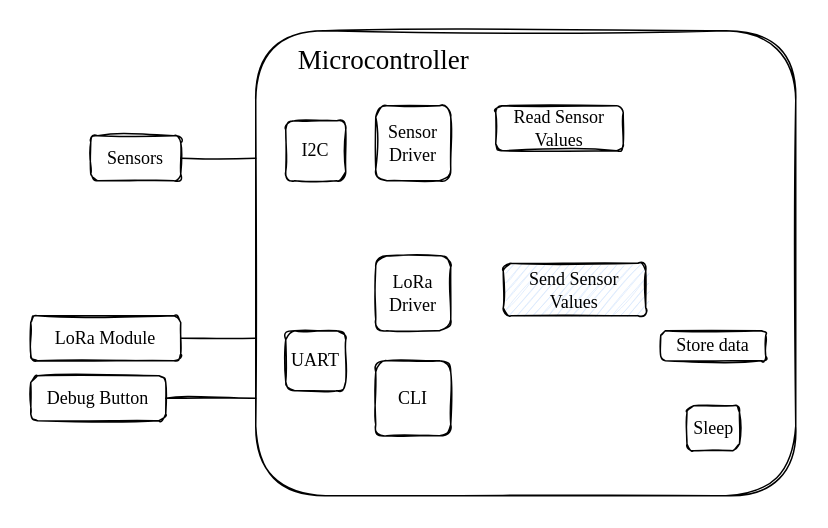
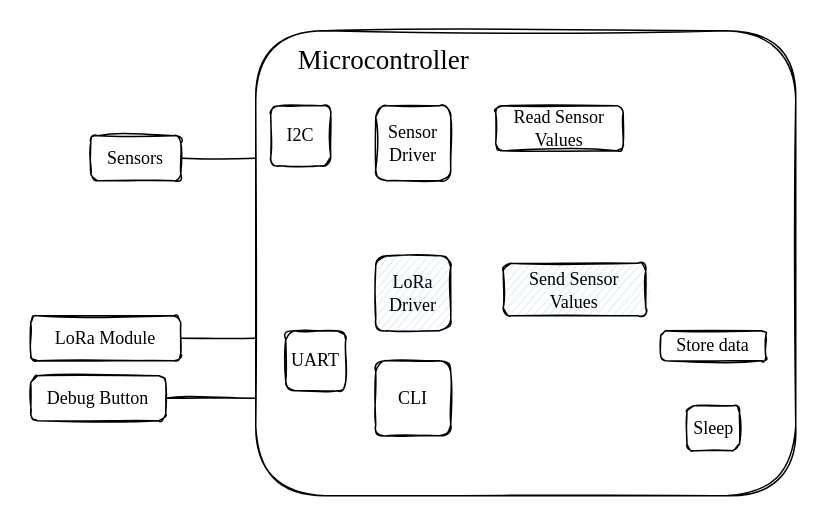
  <mxCell id="0" />
  <mxCell id="1" parent="0" />
  <mxCell id="2" value="Sensors" style="rounded=1;whiteSpace=wrap;html=1;fontFamily=Comic Sans MS;sketch=1;" parent="1" vertex="1"><mxGeometry x="60" y="90" width="60" height="30" as="geometry" /></mxCell>
  <mxCell id="3" value="LoRa Module" style="rounded=1;whiteSpace=wrap;html=1;fontFamily=Comic Sans MS;sketch=1;" parent="1" vertex="1"><mxGeometry x="20" y="210" width="100" height="30" as="geometry" /></mxCell>
  <mxCell id="4" value="" style="rounded=1;whiteSpace=wrap;html=1;sketch=1;" parent="1" vertex="1"><mxGeometry x="170" y="20" width="360" height="310" as="geometry" /></mxCell>
- <mxCell id="5" value="I2C" style="whiteSpace=wrap;html=1;aspect=fixed;fontFamily=Comic Sans MS;sketch=1;rounded=1;" parent="1" vertex="1"><mxGeometry x="190" y="80" width="40" height="40" as="geometry" /></mxCell>
+ <mxCell id="5" value="I2C" style="whiteSpace=wrap;html=1;aspect=fixed;fontFamily=Comic Sans MS;sketch=1;rounded=1;" parent="1" vertex="1"><mxGeometry x="180" y="70" width="40" height="40" as="geometry" /></mxCell>
  <mxCell id="6" value="UART" style="whiteSpace=wrap;html=1;aspect=fixed;fontFamily=Comic Sans MS;sketch=1;rounded=1;" parent="1" vertex="1"><mxGeometry x="190" y="220" width="40" height="40" as="geometry" /></mxCell>
- <mxCell id="7" value="LoRa Driver" style="whiteSpace=wrap;html=1;aspect=fixed;fontFamily=Comic Sans MS;sketch=1;rounded=1;" parent="1" vertex="1"><mxGeometry x="250" y="170" width="50" height="50" as="geometry" /></mxCell>
+ <mxCell id="7" value="LoRa Driver" style="whiteSpace=wrap;html=1;aspect=fixed;fontFamily=Comic Sans MS;sketch=1;rounded=1;fillColor=#dae8fc;" parent="1" vertex="1"><mxGeometry x="250" y="170" width="50" height="50" as="geometry" /></mxCell>
  <mxCell id="8" value="Sensor&lt;br&gt;Driver" style="whiteSpace=wrap;html=1;aspect=fixed;fontFamily=Comic Sans MS;sketch=1;rounded=1;" parent="1" vertex="1"><mxGeometry x="250" y="70" width="50" height="50" as="geometry" /></mxCell>
  <mxCell id="9" value="CLI" style="whiteSpace=wrap;html=1;aspect=fixed;fontFamily=Comic Sans MS;sketch=1;rounded=1;" parent="1" vertex="1"><mxGeometry x="250" y="240" width="50" height="50" as="geometry" /></mxCell>
  <mxCell id="10" value="Read Sensor Values" style="rounded=1;whiteSpace=wrap;html=1;fontFamily=Comic Sans MS;sketch=1;" parent="1" vertex="1"><mxGeometry x="330" y="70" width="85" height="30" as="geometry" /></mxCell>
  <mxCell id="11" value="Send Sensor Values" style="rounded=1;whiteSpace=wrap;html=1;fontFamily=Comic Sans MS;sketch=1;fillColor=#dae8fc;" parent="1" vertex="1"><mxGeometry x="335" y="175" width="95" height="35" as="geometry" /></mxCell>
  <mxCell id="12" value="Store data" style="rounded=1;whiteSpace=wrap;html=1;fontFamily=Comic Sans MS;sketch=1;" parent="1" vertex="1"><mxGeometry x="440" y="220" width="70" height="20" as="geometry" /></mxCell>
  <mxCell id="13" value="Sleep" style="rounded=1;whiteSpace=wrap;html=1;fontFamily=Comic Sans MS;sketch=1;" parent="1" vertex="1"><mxGeometry x="457.5" y="270" width="35" height="30" as="geometry" /></mxCell>
  <mxCell id="14" value="Debug Button" style="rounded=1;whiteSpace=wrap;html=1;fontFamily=Comic Sans MS;sketch=1;" parent="1" vertex="1"><mxGeometry x="20" y="250" width="90" height="30" as="geometry" /></mxCell>
  <mxCell id="15" value="&lt;font face=&quot;Comic Sans MS&quot; style=&quot;font-size: 18px&quot;&gt;Microcontroller&lt;/font&gt;" style="text;html=1;align=center;verticalAlign=middle;resizable=0;points=[];autosize=1;strokeColor=none;fillColor=none;sketch=1;rounded=1;" parent="1" vertex="1"><mxGeometry x="180" y="30" width="150" height="20" as="geometry" /></mxCell>
  <mxCell id="16" value="" style="endArrow=none;html=1;rounded=1;fontFamily=Comic Sans MS;fontSize=18;exitX=1;exitY=0.5;exitDx=0;exitDy=0;sketch=1;" parent="1" source="2" edge="1"><mxGeometry width="50" height="50" relative="1" as="geometry"><mxPoint x="90" y="104.5" as="sourcePoint" /><mxPoint x="170" y="105" as="targetPoint" /><Array as="points"><mxPoint x="120" y="104.5" /></Array></mxGeometry></mxCell>
  <mxCell id="17" value="" style="endArrow=none;html=1;rounded=1;fontFamily=Comic Sans MS;fontSize=18;exitX=1;exitY=0.5;exitDx=0;exitDy=0;sketch=1;" parent="1" source="3" edge="1"><mxGeometry width="50" height="50" relative="1" as="geometry"><mxPoint x="130" y="225" as="sourcePoint" /><mxPoint x="170" y="225" as="targetPoint" /><Array as="points" /></mxGeometry></mxCell>
  <mxCell id="18" value="" style="endArrow=none;html=1;rounded=1;fontFamily=Comic Sans MS;fontSize=18;exitX=1;exitY=0.5;exitDx=0;exitDy=0;sketch=1;" parent="1" source="14" edge="1"><mxGeometry width="50" height="50" relative="1" as="geometry"><mxPoint x="120" y="265" as="sourcePoint" /><mxPoint x="170" y="265" as="targetPoint" /><Array as="points" /></mxGeometry></mxCell>
